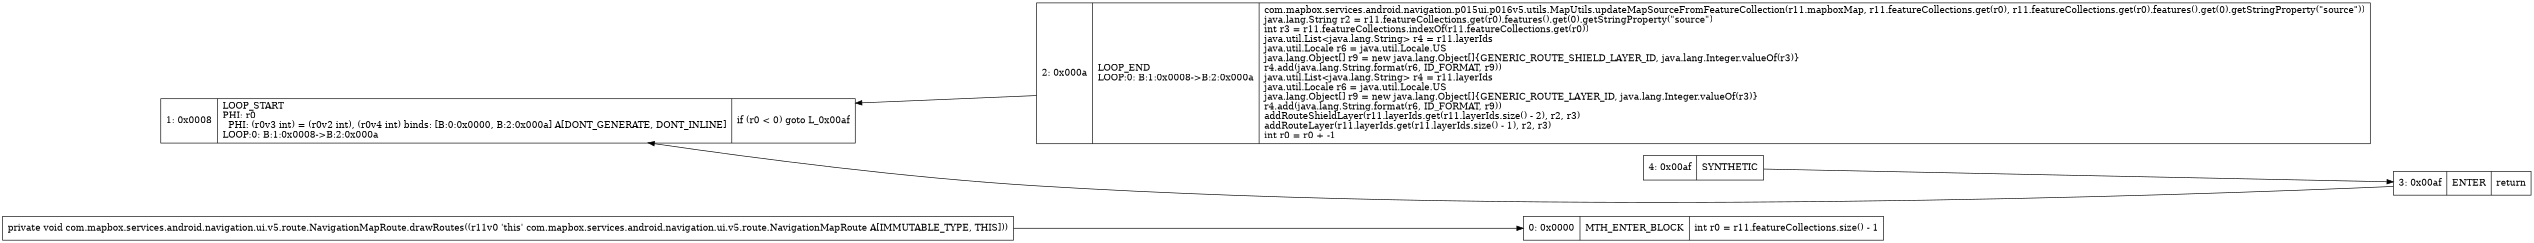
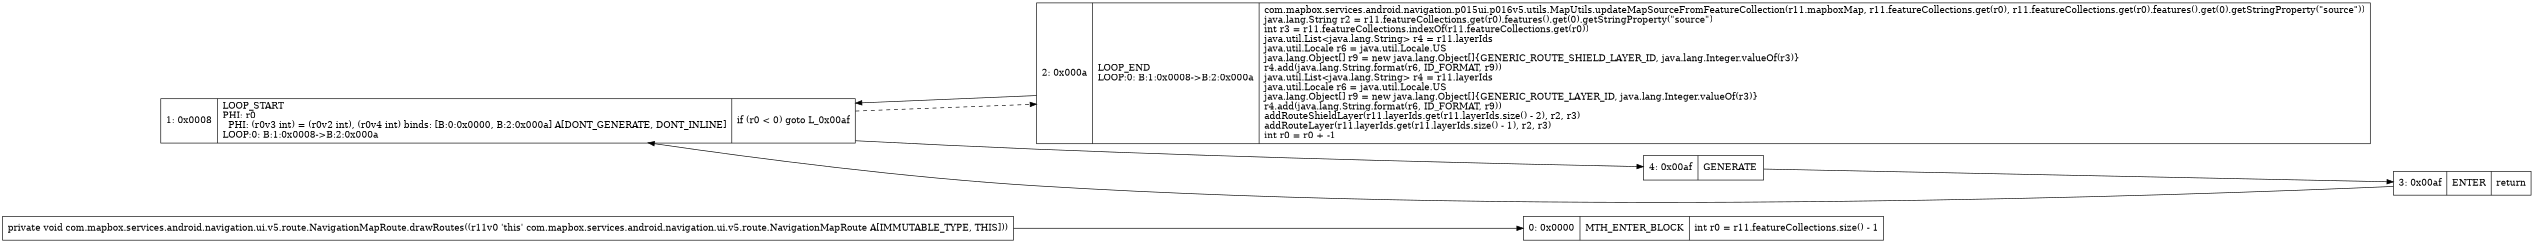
  digraph {
    rankdir=LR
    node [shape=record]
    n1 [label="{0\:\ 0x0000|MTH_ENTER_BLOCK\l|int r0 = r11.featureCollections.size() \- 1\l}"]
    n2 [label="{1\:\ 0x0008|LOOP_START\lPHI: r0 \l  PHI: (r0v3 int) = (r0v2 int), (r0v4 int) binds: [B:0:0x0000, B:2:0x000a] A[DONT_GENERATE, DONT_INLINE]\lLOOP:0: B:1:0x0008\-\>B:2:0x000a\l|if (r0 \< 0) goto L_0x00af\l}"]
    n3 [label="{2\:\ 0x000a|LOOP_END\lLOOP:0: B:1:0x0008\-\>B:2:0x000a\l|com.mapbox.services.android.navigation.p015ui.p016v5.utils.MapUtils.updateMapSourceFromFeatureCollection(r11.mapboxMap, r11.featureCollections.get(r0), r11.featureCollections.get(r0).features().get(0).getStringProperty(\"source\"))\ljava.lang.String r2 = r11.featureCollections.get(r0).features().get(0).getStringProperty(\"source\")\lint r3 = r11.featureCollections.indexOf(r11.featureCollections.get(r0))\ljava.util.List\<java.lang.String\> r4 = r11.layerIds\ljava.util.Locale r6 = java.util.Locale.US\ljava.lang.Object[] r9 = new java.lang.Object[]\{GENERIC_ROUTE_SHIELD_LAYER_ID, java.lang.Integer.valueOf(r3)\}\lr4.add(java.lang.String.format(r6, ID_FORMAT, r9))\ljava.util.List\<java.lang.String\> r4 = r11.layerIds\ljava.util.Locale r6 = java.util.Locale.US\ljava.lang.Object[] r9 = new java.lang.Object[]\{GENERIC_ROUTE_LAYER_ID, java.lang.Integer.valueOf(r3)\}\lr4.add(java.lang.String.format(r6, ID_FORMAT, r9))\laddRouteShieldLayer(r11.layerIds.get(r11.layerIds.size() \- 2), r2, r3)\laddRouteLayer(r11.layerIds.get(r11.layerIds.size() \- 1), r2, r3)\lint r0 = r0 + \-1\l}"]
-   n4 [label="{4\:\ 0x00af|SYNTHETIC\l}"]
+   n4 [label="{4\:\ 0x00af|GENERATE\l}"]
    n5 [label="{3\:\ 0x00af|ENTER\l|return\l}"]
    n6 [label="{private void com.mapbox.services.android.navigation.ui.v5.route.NavigationMapRoute.drawRoutes((r11v0 'this' com.mapbox.services.android.navigation.ui.v5.route.NavigationMapRoute A[IMMUTABLE_TYPE, THIS])) }"]
+   n2 -> n3 [style=dashed]
+   n2 -> n4
    n3 -> n2
    n4 -> n5
    n5 -> n2
    n6 -> n1
  }
